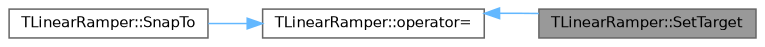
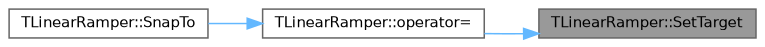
  digraph {
    rankdir=RL
    node [color=grey40 fillcolor=white fontname=Helvetica fontsize=10 shape=box style=filled]
    edge [color=steelblue1 dir=back fontname=Helvetica fontsize=10 labelfontname=Helvetica labelfontsize=10 style=solid]
    n1 [color=gray40 fillcolor=grey60 fontcolor=black height=0.2 label="TLinearRamper::SetTarget" width=0.4]
    n2 [height=0.2 label="TLinearRamper::operator=" width=0.4]
    n3 [height=0.2 label="TLinearRamper::SnapTo" width=0.4]
-   n2 -> n1
+   n1 -> n2
    n2 -> n3
  }
